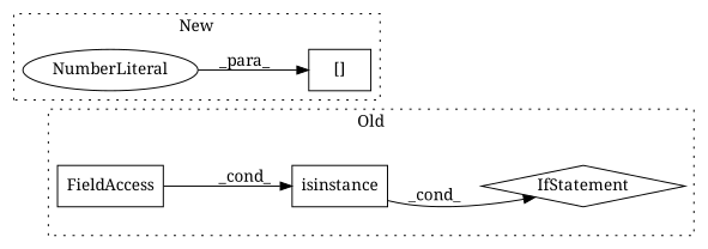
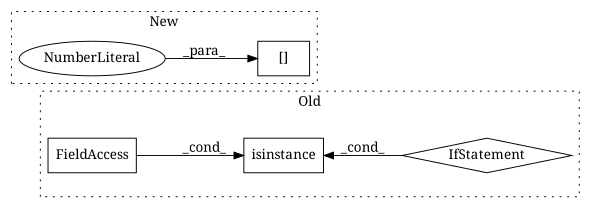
  digraph {
    fontname="Noto Serif"
    rankdir=LR
    node [fontname="Noto Serif" shape=box]
    edge [fontname="Noto Serif"]
    n1 [a=32 l="11,1" label=isinstance s="43435,43478"]
    n2 [a=25 l="4,2" label=IfStatement s="43430,43504" shape=diamond]
    n3 [a=22 l=16 label=FieldAccess s=43462]
    n4 [a=2 l="7,1" label="[]" s="40250,40258"]
    n5 [a=34 l=1 label=NumberLiteral s=40257 shape=ellipse]
    subgraph cluster_1 {
      label=Old
      style=dotted
      n1
      n2
      n3
    }
    subgraph cluster_2 {
      label=New
      style=dotted
      n4
      n5
    }
-   n1 -> n2 [label=_cond_]
+   n2 -> n1 [label=_cond_]
    n3 -> n1 [label=_cond_]
    n5 -> n4 [label=_para_]
  }
